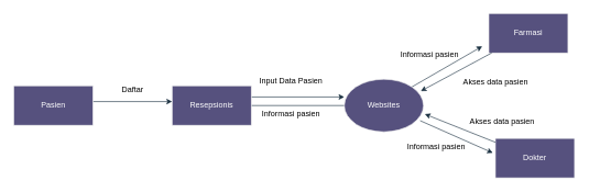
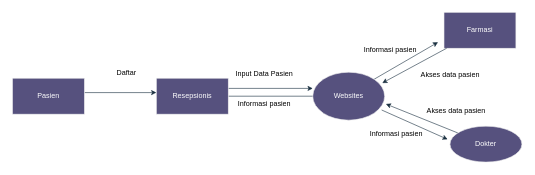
  <mxCell id="0" />
  <mxCell id="1" parent="0" />
  <mxCell id="2" style="edgeStyle=orthogonalEdgeStyle;rounded=0;orthogonalLoop=1;jettySize=auto;html=1;exitX=0;exitY=0.5;exitDx=0;exitDy=0;entryX=1;entryY=0.5;entryDx=0;entryDy=0;strokeColor=#182E3E;endArrow=none;" edge="1" parent="1" source="4" target="8"><mxGeometry relative="1" as="geometry" /></mxCell>
  <mxCell id="3" style="rounded=0;orthogonalLoop=1;jettySize=auto;html=1;strokeColor=#182E3E;exitX=1;exitY=0;exitDx=0;exitDy=0;" edge="1" parent="1" source="4"><mxGeometry relative="1" as="geometry"><mxPoint x="640" y="120" as="sourcePoint" /><mxPoint x="730" y="70" as="targetPoint" /></mxGeometry></mxCell>
  <mxCell id="4" value="Websites" style="ellipse;whiteSpace=wrap;html=1;labelBackgroundColor=none;fillColor=#56517E;strokeColor=#EEEEEE;fontColor=#FFFFFF;" vertex="1" parent="1"><mxGeometry x="521" y="120" width="120" height="80" as="geometry" /></mxCell>
  <mxCell id="5" style="edgeStyle=orthogonalEdgeStyle;rounded=0;orthogonalLoop=1;jettySize=auto;html=1;entryX=0;entryY=0.5;entryDx=0;entryDy=0;labelBackgroundColor=none;strokeColor=#182E3E;fontColor=default;" edge="1" parent="1"><mxGeometry relative="1" as="geometry"><mxPoint x="140" y="154" as="sourcePoint" /><mxPoint x="260" y="154" as="targetPoint" /></mxGeometry></mxCell>
  <mxCell id="6" value="Pasien" style="rounded=0;whiteSpace=wrap;html=1;labelBackgroundColor=none;fillColor=#56517E;strokeColor=#EEEEEE;fontColor=#FFFFFF;" vertex="1" parent="1"><mxGeometry x="20" y="130" width="120" height="60" as="geometry" /></mxCell>
  <mxCell id="7" style="edgeStyle=orthogonalEdgeStyle;rounded=0;orthogonalLoop=1;jettySize=auto;html=1;exitX=1;exitY=0.5;exitDx=0;exitDy=0;labelBackgroundColor=none;strokeColor=#182E3E;fontColor=default;" edge="1" parent="1"><mxGeometry relative="1" as="geometry"><mxPoint x="380" y="147" as="sourcePoint" /><mxPoint x="521" y="147" as="targetPoint" /></mxGeometry></mxCell>
  <mxCell id="8" value="Resepsionis" style="rounded=0;whiteSpace=wrap;html=1;labelBackgroundColor=none;fillColor=#56517E;strokeColor=#EEEEEE;fontColor=#FFFFFF;" vertex="1" parent="1"><mxGeometry x="260" y="130" width="120" height="60" as="geometry" /></mxCell>
  <mxCell id="9" value="Farmasi" style="rounded=0;whiteSpace=wrap;html=1;labelBackgroundColor=none;fillColor=#56517E;strokeColor=#EEEEEE;fontColor=#FFFFFF;" vertex="1" parent="1"><mxGeometry x="740" y="20" width="120" height="60" as="geometry" /></mxCell>
- <mxCell id="10" value="Dokter" style="rounded=0;whiteSpace=wrap;html=1;labelBackgroundColor=none;fillColor=#56517E;strokeColor=#EEEEEE;fontColor=#FFFFFF;" vertex="1" parent="1"><mxGeometry x="750" y="210" width="120" height="60" as="geometry" /></mxCell>
- <mxCell id="11" value="Daftar" style="text;html=1;align=center;verticalAlign=middle;resizable=0;points=[];autosize=1;strokeColor=none;fillColor=none;labelBackgroundColor=none;" vertex="1" parent="1"><mxGeometry y="121" width="60" height="30" as="geometry" x="170" /></mxCell>
+ <mxCell id="10" value="Dokter" style="ellipse;whiteSpace=wrap;html=1;labelBackgroundColor=none;fillColor=#56517E;strokeColor=#EEEEEE;fontColor=#FFFFFF;" vertex="1" parent="1"><mxGeometry x="750" y="210" width="120" height="60" as="geometry" /></mxCell>
+ <mxCell id="11" value="Daftar" style="text;html=1;align=center;verticalAlign=middle;resizable=0;points=[];autosize=1;strokeColor=none;fillColor=none;labelBackgroundColor=none;" vertex="1" parent="1"><mxGeometry x="180" y="106" width="60" height="30" as="geometry" /></mxCell>
  <mxCell id="12" value="Input Data Pasien" style="text;html=1;align=center;verticalAlign=middle;resizable=0;points=[];autosize=1;strokeColor=none;fillColor=none;labelBackgroundColor=none;" vertex="1" parent="1"><mxGeometry x="380" y="107" width="120" height="30" as="geometry" /></mxCell>
  <mxCell id="13" style="rounded=0;orthogonalLoop=1;jettySize=auto;html=1;entryX=1.017;entryY=0.663;entryDx=0;entryDy=0;entryPerimeter=0;labelBackgroundColor=none;strokeColor=#182E3E;fontColor=default;" edge="1" parent="1" source="10" target="4"><mxGeometry relative="1" as="geometry" /></mxCell>
  <mxCell id="14" style="rounded=0;orthogonalLoop=1;jettySize=auto;html=1;entryX=0.967;entryY=0.225;entryDx=0;entryDy=0;entryPerimeter=0;labelBackgroundColor=none;strokeColor=#182E3E;fontColor=default;" edge="1" parent="1" source="9" target="4"><mxGeometry relative="1" as="geometry" /></mxCell>
  <mxCell id="15" value="Akses data pasien" style="text;html=1;align=center;verticalAlign=middle;resizable=0;points=[];autosize=1;strokeColor=none;fillColor=none;labelBackgroundColor=none;" vertex="1" parent="1"><mxGeometry x="690" y="110" width="120" height="30" as="geometry" /></mxCell>
  <mxCell id="16" value="Akses data pasien" style="text;html=1;align=center;verticalAlign=middle;resizable=0;points=[];autosize=1;strokeColor=none;fillColor=none;labelBackgroundColor=none;" vertex="1" parent="1"><mxGeometry x="700" y="170" width="120" height="30" as="geometry" /></mxCell>
  <mxCell id="17" value="&lt;font color=&quot;#000000&quot;&gt;Informasi pasien&lt;/font&gt;" style="text;html=1;align=center;verticalAlign=middle;resizable=0;points=[];autosize=1;strokeColor=none;fillColor=none;fontColor=#FFFFFF;" vertex="1" parent="1"><mxGeometry x="385" y="158" width="110" height="30" as="geometry" /></mxCell>
  <mxCell id="18" style="rounded=0;orthogonalLoop=1;jettySize=auto;html=1;exitX=0.958;exitY=0.788;exitDx=0;exitDy=0;entryX=-0.033;entryY=0.367;entryDx=0;entryDy=0;entryPerimeter=0;strokeColor=#182E3E;exitPerimeter=0;" edge="1" parent="1" source="4" target="10"><mxGeometry relative="1" as="geometry" /></mxCell>
  <mxCell id="19" value="&lt;font color=&quot;#000000&quot;&gt;Informasi pasien&lt;/font&gt;" style="text;html=1;align=center;verticalAlign=middle;resizable=0;points=[];autosize=1;strokeColor=none;fillColor=none;fontColor=#FFFFFF;" vertex="1" parent="1"><mxGeometry x="595" y="68" width="110" height="30" as="geometry" /></mxCell>
  <mxCell id="20" value="&lt;font color=&quot;#000000&quot;&gt;Informasi pasien&lt;/font&gt;" style="text;html=1;align=center;verticalAlign=middle;resizable=0;points=[];autosize=1;strokeColor=none;fillColor=none;fontColor=#FFFFFF;" vertex="1" parent="1"><mxGeometry x="605" y="208" width="110" height="30" as="geometry" /></mxCell>
